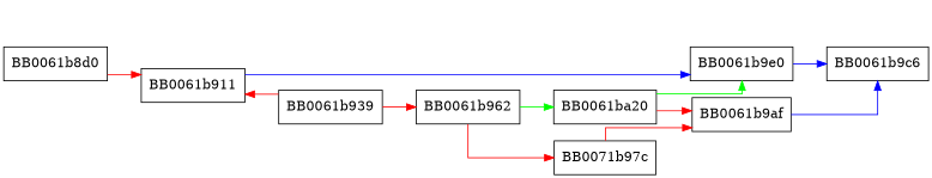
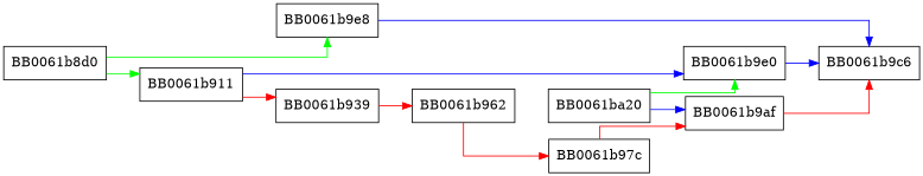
  digraph {
    rankdir=LR
    splines=ortho
    node [shape=box]
    edge [color=red]
    BB0061b8d0
+   BB0061b9e8
    BB0061b911
    BB0061b9c6
    BB0061b9e0
    BB0061b939
    BB0061b962
    BB0061ba20
-   BB0061b97c [label=BB0071b97c]
+   BB0061b97c
    BB0061b9af
-   BB0061b8d0 -> BB0061b911
+   BB0061b8d0 -> BB0061b9e8 [color=green]
+   BB0061b8d0 -> BB0061b911 [color=green]
+   BB0061b9e8 -> BB0061b9c6 [color=blue]
    BB0061b911 -> BB0061b9e0 [color=blue]
-   BB0061b939 -> BB0061b911
+   BB0061b911 -> BB0061b939
    BB0061b9e0 -> BB0061b9c6 [color=blue]
    BB0061b939 -> BB0061b962
-   BB0061b962 -> BB0061ba20 [color=green]
    BB0061b962 -> BB0061b97c
    BB0061ba20 -> BB0061b9e0 [color=green]
-   BB0061ba20 -> BB0061b9af
+   BB0061ba20 -> BB0061b9af [color=blue]
    BB0061b97c -> BB0061b9af
-   BB0061b9af -> BB0061b9c6 [color=blue]
+   BB0061b9af -> BB0061b9c6
  }
